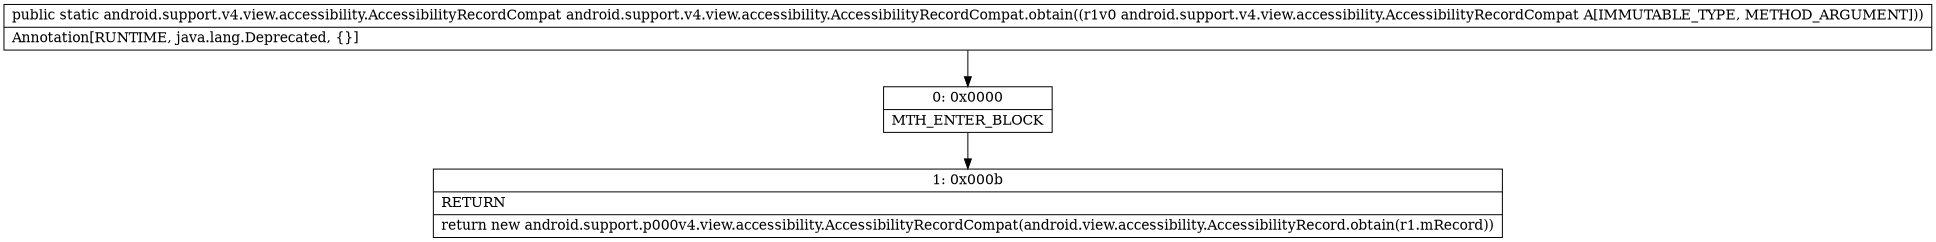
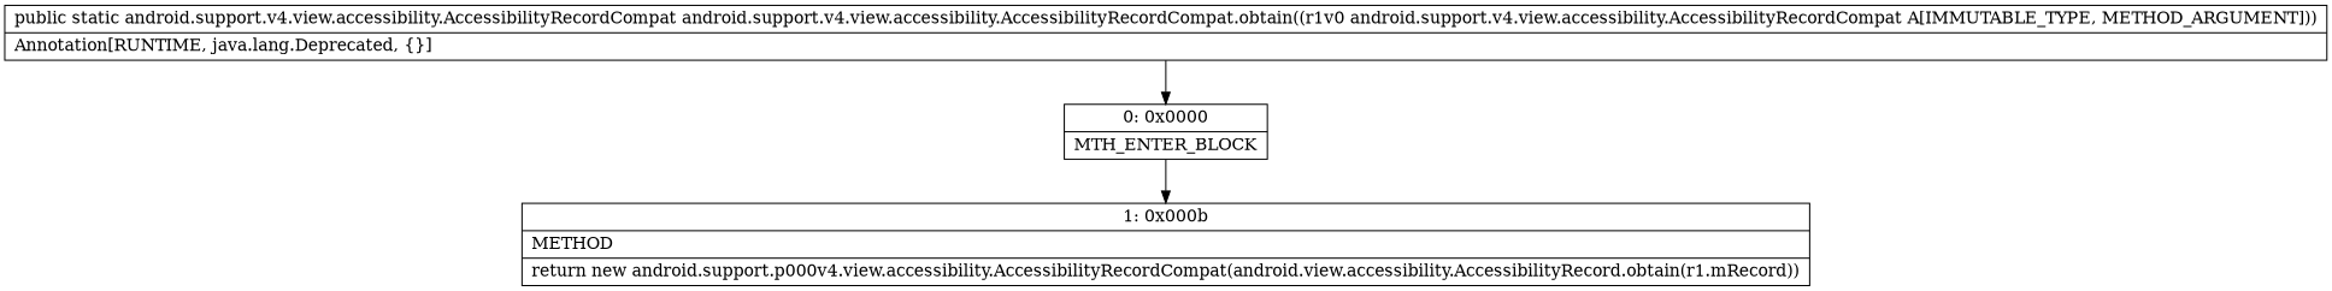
  digraph {
    node [shape=record]
    n1 [label="{0\:\ 0x0000|MTH_ENTER_BLOCK\l}"]
-   n2 [label="{1\:\ 0x000b|RETURN\l|return new android.support.p000v4.view.accessibility.AccessibilityRecordCompat(android.view.accessibility.AccessibilityRecord.obtain(r1.mRecord))\l}"]
+   n2 [label="{1\:\ 0x000b|METHOD\l|return new android.support.p000v4.view.accessibility.AccessibilityRecordCompat(android.view.accessibility.AccessibilityRecord.obtain(r1.mRecord))\l}"]
    n3 [label="{public static android.support.v4.view.accessibility.AccessibilityRecordCompat android.support.v4.view.accessibility.AccessibilityRecordCompat.obtain((r1v0 android.support.v4.view.accessibility.AccessibilityRecordCompat A[IMMUTABLE_TYPE, METHOD_ARGUMENT]))  | Annotation[RUNTIME, java.lang.Deprecated, \{\}]\l}"]
    n1 -> n2
    n3 -> n1
  }
